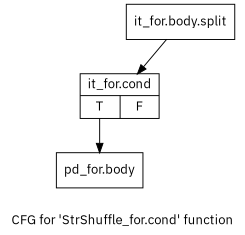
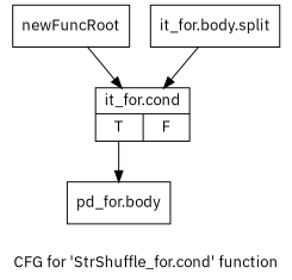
  digraph {
    fontname="IBM Plex Sans"
    label="CFG for 'StrShuffle_for.cond' function"
    node [fontname="IBM Plex Sans" shape=record]
    edge [fontname="IBM Plex Sans"]
+   n1 [label="{newFuncRoot}"]
    n2 [label="{it_for.cond|{<s0>T|<s1>F}}"]
    n3 [label="{pd_for.body}"]
    n4 [label="{it_for.body.split}"]
+   n1 -> n2
    n2 -> n3 [tailport=s0]
    n4 -> n2
  }
